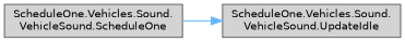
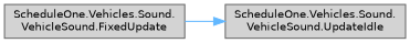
  digraph {
    rankdir=LR
    node [fillcolor=lightgrey fontname=Helvetica fontsize=10 shape=box style=filled]
-   n1 [color=gray40 fontcolor=black height=0.2 label="ScheduleOne.Vehicles.Sound.\lVehicleSound.ScheduleOne" width=0.4]
+   n1 [color=gray40 fontcolor=black height=0.2 label="ScheduleOne.Vehicles.Sound.\lVehicleSound.FixedUpdate" width=0.4]
    n2 [color=grey40 height=0.2 label="ScheduleOne.Vehicles.Sound.\lVehicleSound.UpdateIdle" width=0.4]
    n1 -> n2 [color=steelblue1 fontname=Helvetica fontsize=10 labelfontname=Helvetica labelfontsize=10 style=solid]
  }
